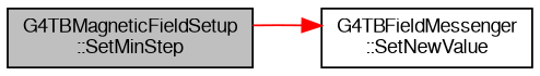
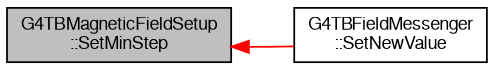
  digraph {
    rankdir=LR
    node [color=black fontname=FreeSans fontsize=10 shape=record]
    n1 [fillcolor=grey75 fontcolor=black height=0.2 label="G4TBMagneticFieldSetup\l::SetMinStep" style=filled width=0.4]
    n2 [height=0.2 label="G4TBFieldMessenger\l::SetNewValue" width=0.4]
-   n2 -> n1 [color=red dir=back fontname=FreeSans fontsize=10 labelfontname=FreeSans labelfontsize=10 style=solid]
+   n1 -> n2 [color=red dir=back fontname=FreeSans fontsize=10 labelfontname=FreeSans labelfontsize=10 style=solid]
  }
